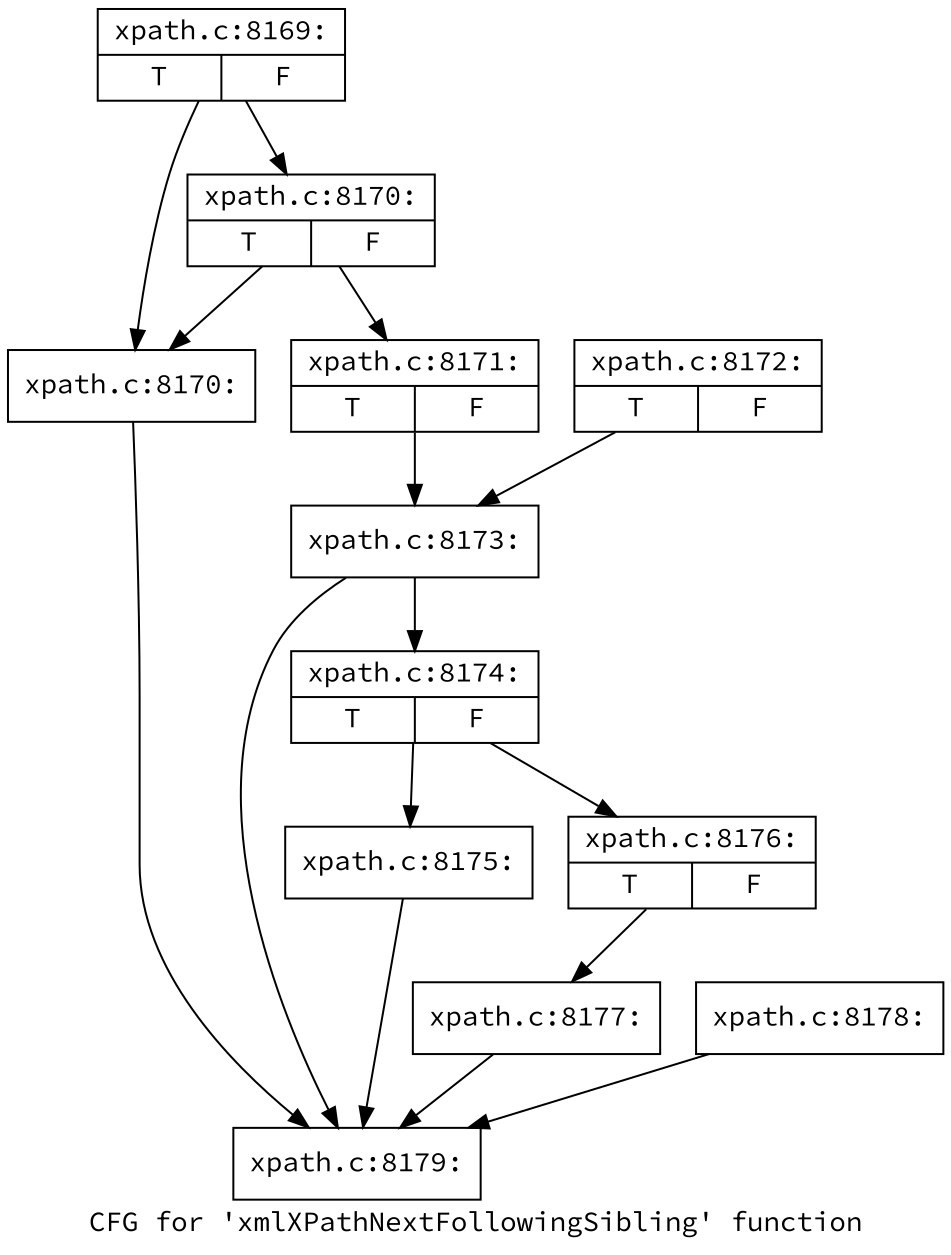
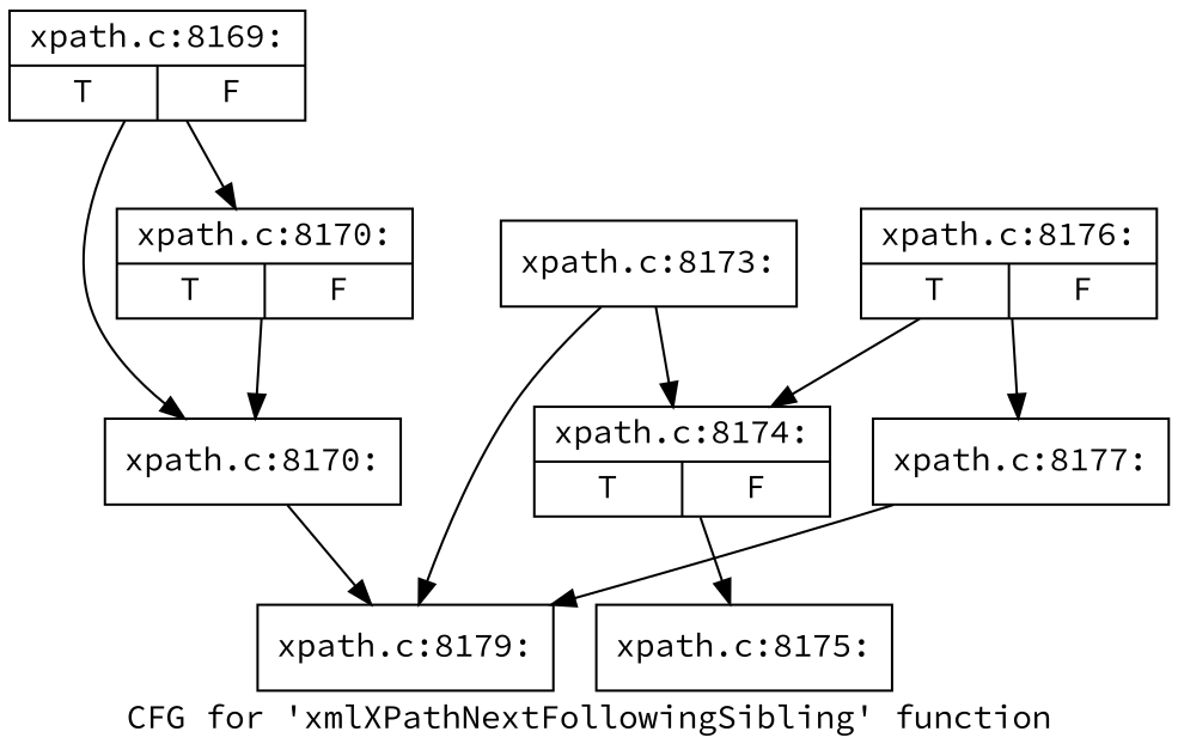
  digraph {
    fontname="Source Code Pro"
    label="CFG for 'xmlXPathNextFollowingSibling' function"
    node [fontname="Source Code Pro" shape=record]
    edge [fontname="Source Code Pro"]
    n1 [label="{xpath.c:8169:|{<s0>T|<s1>F}}"]
    n2 [label="{xpath.c:8170:}"]
    n3 [label="{xpath.c:8170:|{<s0>T|<s1>F}}"]
    n4 [label="{xpath.c:8179:}"]
-   n5 [label="{xpath.c:8171:|{<s0>T|<s1>F}}"]
    n6 [label="{xpath.c:8173:}"]
    n7 [label="{xpath.c:8174:|{<s0>T|<s1>F}}"]
-   n8 [label="{xpath.c:8172:|{<s0>T|<s1>F}}"]
    n9 [label="{xpath.c:8175:}"]
    n10 [label="{xpath.c:8176:|{<s0>T|<s1>F}}"]
    n11 [label="{xpath.c:8177:}"]
-   n12 [label="{xpath.c:8178:}"]
    n1 -> n2
    n1 -> n3
    n2 -> n4
    n3 -> n2
-   n3 -> n5
-   n5 -> n6
    n6 -> n4
    n6 -> n7
    n7 -> n9
-   n7 -> n10
-   n8 -> n6
-   n9 -> n4
+   n10 -> n7
    n10 -> n11
    n11 -> n4
-   n12 -> n4
  }
